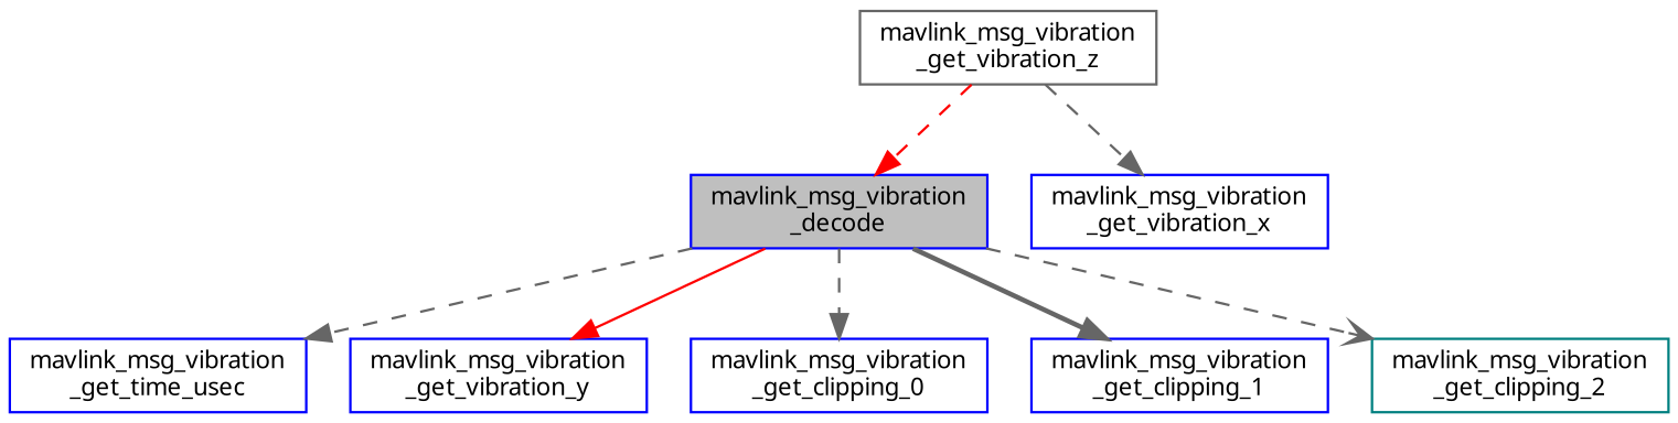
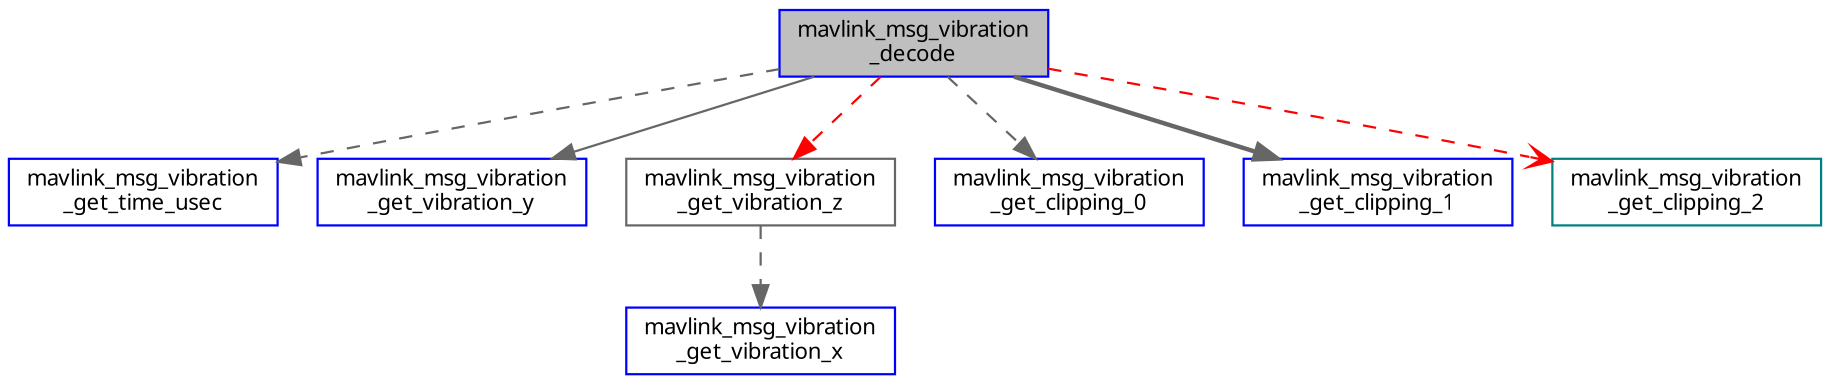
  digraph {
    fontname="Noto Sans"
    rankdir=TB
    node [color=blue fillcolor=white fontname="Noto Sans" fontsize=10 shape=record style=filled]
    edge [arrowhead=normal color=gray40 fontname="Noto Sans" fontsize=10 labelfontname=Helvetica labelfontsize=10 style=dashed]
    n1 [fillcolor=grey75 fontcolor=black height=0.2 label="mavlink_msg_vibration\l_decode" width=0.4]
    n2 [height=0.2 label="mavlink_msg_vibration\l_get_time_usec" width=0.4]
    n3 [height=0.2 label="mavlink_msg_vibration\l_get_vibration_y" width=0.4]
    n4 [color=gray40 height=0.2 label="mavlink_msg_vibration\l_get_vibration_z" width=0.4]
    n5 [height=0.2 label="mavlink_msg_vibration\l_get_clipping_0" width=0.4]
    n6 [height=0.2 label="mavlink_msg_vibration\l_get_clipping_1" width=0.4]
    n7 [color=teal height=0.2 label="mavlink_msg_vibration\l_get_clipping_2" width=0.4]
    n8 [height=0.2 label="mavlink_msg_vibration\l_get_vibration_x" width=0.4]
    n1 -> n2
-   n1 -> n3 [color=red style=solid]
-   n4 -> n1 [color=red]
+   n1 -> n3 [style=solid]
+   n1 -> n4 [color=red]
    n1 -> n5
    n1 -> n6 [style=bold]
-   n1 -> n7 [arrowhead=vee]
+   n1 -> n7 [arrowhead=vee color=red]
    n4 -> n8
  }
